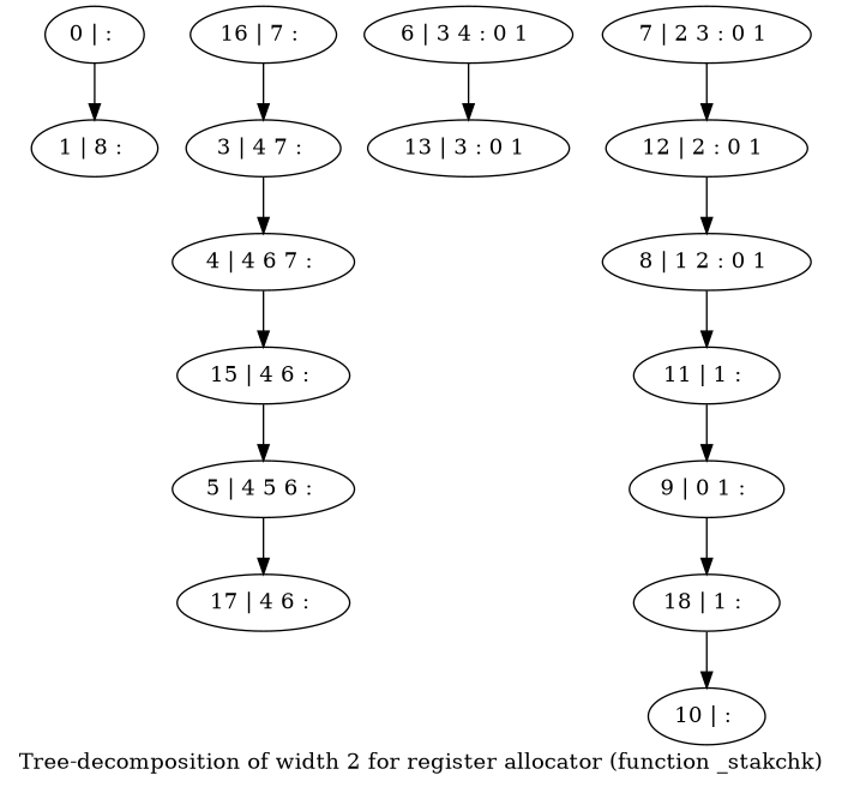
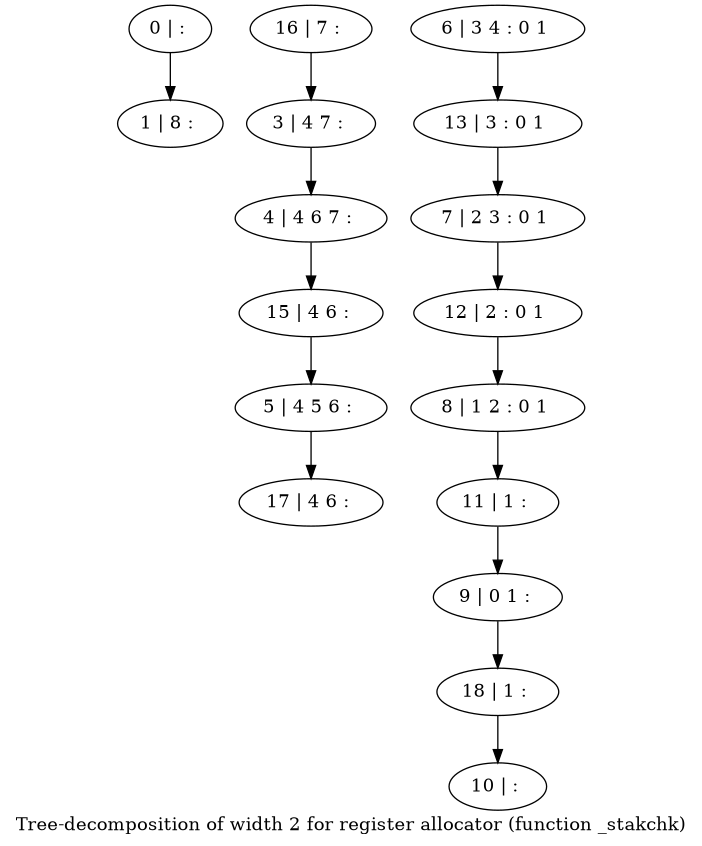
  digraph {
    label="Tree-decomposition of width 2 for register allocator (function _stakchk)"
    n1 [label="0 | : "]
    n2 [label="1 | 8 : "]
    n3 [label="16 | 7 : "]
    n4 [label="3 | 4 7 : "]
    n5 [label="4 | 4 6 7 : "]
    n6 [label="15 | 4 6 : "]
    n7 [label="5 | 4 5 6 : "]
    n8 [label="17 | 4 6 : "]
    n9 [label="6 | 3 4 : 0 1 "]
    n10 [label="13 | 3 : 0 1 "]
    n11 [label="7 | 2 3 : 0 1 "]
    n12 [label="12 | 2 : 0 1 "]
    n13 [label="8 | 1 2 : 0 1 "]
    n14 [label="11 | 1 : "]
    n15 [label="9 | 0 1 : "]
    n16 [label="18 | 1 : "]
    n17 [label="10 | : "]
    n1 -> n2
    n3 -> n4
    n4 -> n5
    n5 -> n6
    n6 -> n7
    n7 -> n8
    n9 -> n10
+   n10 -> n11
    n11 -> n12
    n12 -> n13
    n13 -> n14
    n14 -> n15
    n15 -> n16
    n16 -> n17
  }
